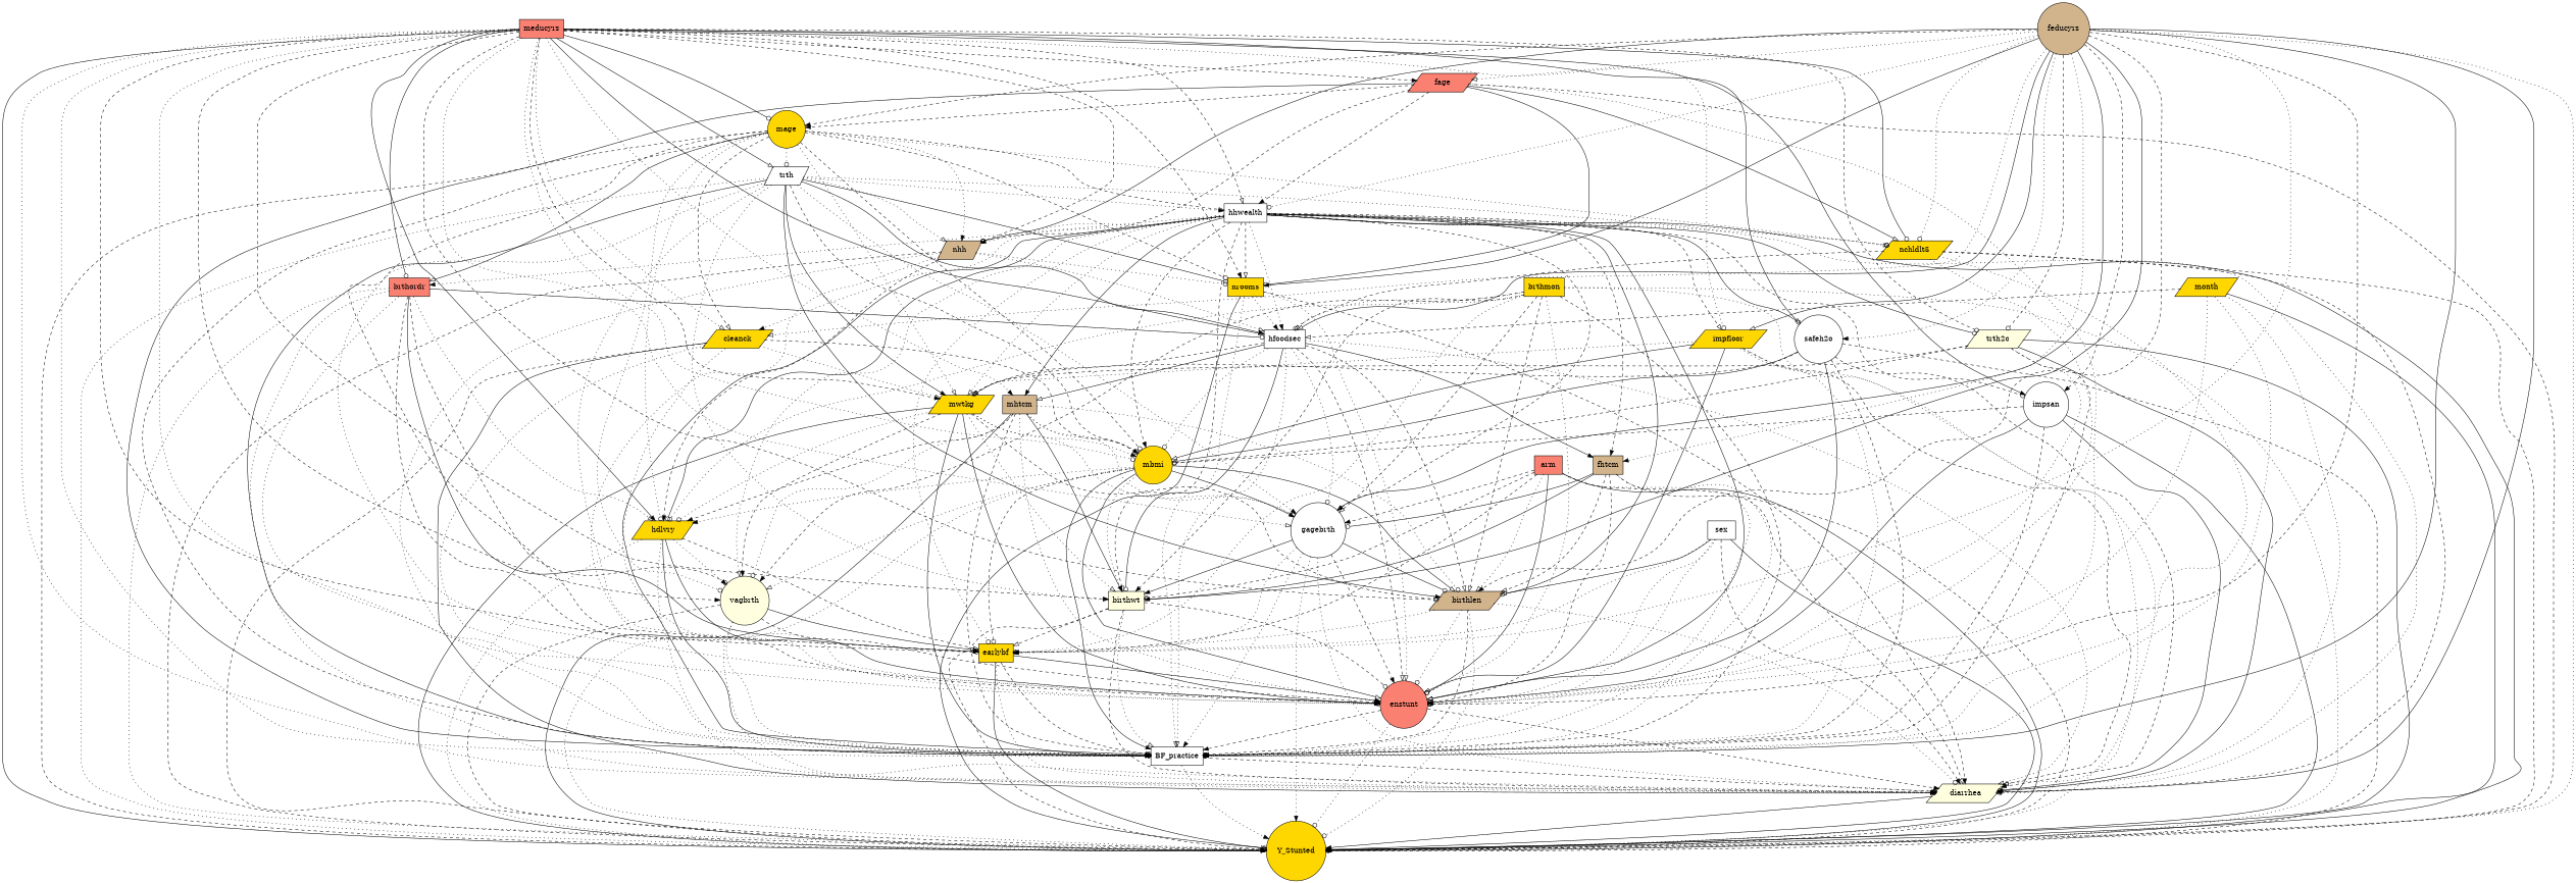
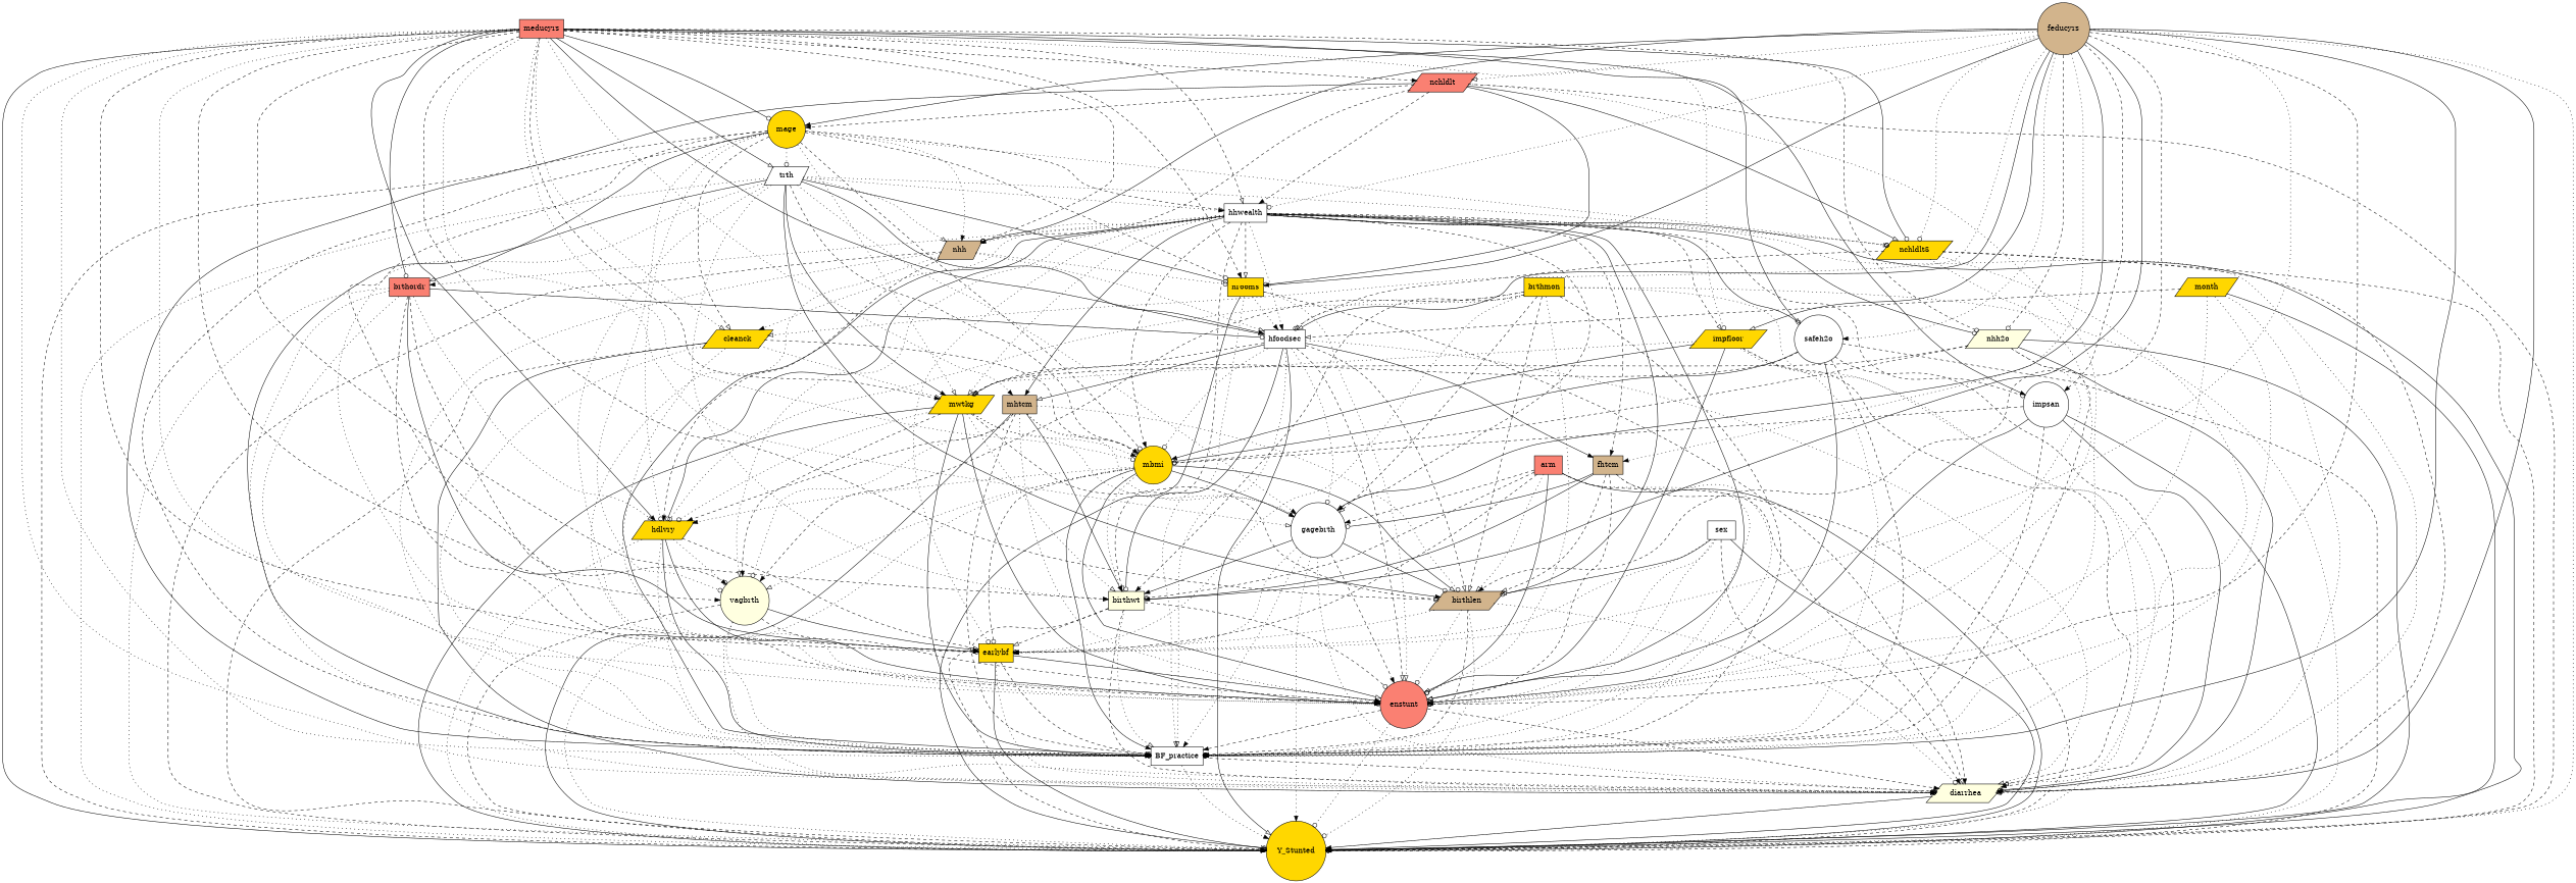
  digraph {
    node [fillcolor=gold shape=box style=filled]
    edge [arrowhead=onormal style=dotted]
    mage [shape=circle]
    Y_Stunted [shape=circle]
    mwtkg [shape=parallelogram]
    mbmi [shape=circle]
    n5 [fillcolor=white label=trth shape=parallelogram]
    vagbrth [fillcolor=lightyellow shape=circle]
    hdlvry [shape=parallelogram]
    brthordr [fillcolor=salmon]
    nchldlt5 [shape=parallelogram]
    nhh [fillcolor=tan shape=parallelogram]
    nrooms
    BF_practice [fillcolor=white]
    hhwealth [fillcolor=white]
    earlybf
    cleanck [shape=parallelogram]
    enstunt [fillcolor=salmon shape=circle]
    birthwt [fillcolor=lightyellow]
    birthlen [fillcolor=tan shape=parallelogram]
    gagebrth [fillcolor=white shape=circle]
    hfoodsec [fillcolor=white]
    diarrhea [fillcolor=lightyellow shape=parallelogram]
    mhtcm [fillcolor=tan]
    fhtcm [fillcolor=tan]
    impsan [fillcolor=white shape=circle]
    safeh2o [fillcolor=white shape=circle]
-   trth2o [fillcolor=lightyellow shape=parallelogram]
+   trth2o [fillcolor=lightyellow shape=parallelogram label=nhh2o]
    impfloor [shape=parallelogram]
-   fage [fillcolor=salmon shape=parallelogram]
+   fage [fillcolor=salmon shape=parallelogram label=nchldlt]
    meducyrs [fillcolor=salmon]
    feducyrs [fillcolor=tan shape=circle]
    sex [fillcolor=white]
    brthmon
    arm [fillcolor=salmon]
    month [shape=parallelogram]
    mage -> Y_Stunted [style=dashed]
    mage -> mwtkg
    mage -> mbmi [arrowhead=odot style=dashed]
    mage -> n5 [arrowhead=odot]
    mage -> vagbrth [arrowhead=odot]
    mage -> hdlvry [arrowhead=odot]
    mage -> brthordr [style=solid]
    mage -> nchldlt5
    mage -> nhh [arrowhead=normal]
    mage -> nrooms [arrowhead=odot style=dashed]
    mage -> BF_practice [style=dashed]
    mage -> hhwealth [style=dashed]
    mage -> earlybf [style=dashed]
    mage -> cleanck [style=dashed]
    mwtkg -> Y_Stunted [style=solid]
    mwtkg -> mbmi [arrowhead=normal]
    mwtkg -> vagbrth [arrowhead=normal style=dashed]
    mwtkg -> hdlvry [arrowhead=odot]
    mwtkg -> BF_practice [arrowhead=odot style=solid]
    mwtkg -> enstunt [style=solid]
    mwtkg -> birthwt
    mwtkg -> birthlen [style=dashed]
    mwtkg -> gagebrth [arrowhead=odot]
    mbmi -> Y_Stunted [arrowhead=odot]
    mbmi -> vagbrth
    mbmi -> hdlvry [arrowhead=normal]
    mbmi -> BF_practice [arrowhead=normal style=solid]
    mbmi -> earlybf [arrowhead=odot style=dashed]
    mbmi -> enstunt [style=solid]
    mbmi -> birthwt [arrowhead=normal]
    mbmi -> birthlen [style=solid]
    mbmi -> gagebrth [arrowhead=normal style=solid]
    n5 -> Y_Stunted
    n5 -> mwtkg [arrowhead=normal style=solid]
    n5 -> mbmi [arrowhead=odot style=dashed]
    n5 -> nchldlt5 [arrowhead=odot]
    n5 -> nhh
    n5 -> nrooms [arrowhead=odot style=solid]
    n5 -> BF_practice [arrowhead=normal style=solid]
    n5 -> hhwealth [arrowhead=normal]
    n5 -> earlybf
    n5 -> enstunt [arrowhead=odot]
    n5 -> birthwt
    n5 -> birthlen [arrowhead=normal style=solid]
    n5 -> gagebrth [arrowhead=normal]
    n5 -> hfoodsec [arrowhead=normal style=solid]
    vagbrth -> Y_Stunted [style=dashed]
    vagbrth -> BF_practice [arrowhead=odot]
    vagbrth -> earlybf [arrowhead=normal style=solid]
    vagbrth -> enstunt [style=dashed]
    vagbrth -> diarrhea [arrowhead=odot]
    hdlvry -> Y_Stunted
    hdlvry -> vagbrth [arrowhead=normal]
    hdlvry -> BF_practice [style=solid]
    hdlvry -> earlybf [style=dashed]
    hdlvry -> enstunt [arrowhead=normal style=solid]
    hdlvry -> diarrhea [arrowhead=normal]
    brthordr -> Y_Stunted [arrowhead=odot]
    brthordr -> vagbrth [arrowhead=odot style=dashed]
    brthordr -> hdlvry
    brthordr -> BF_practice [arrowhead=odot]
    brthordr -> earlybf [arrowhead=normal style=solid]
    brthordr -> enstunt [style=dashed]
    brthordr -> hfoodsec [arrowhead=odot style=solid]
    brthordr -> diarrhea [arrowhead=odot]
    nchldlt5 -> Y_Stunted [style=dashed]
    nchldlt5 -> BF_practice [arrowhead=odot]
    nchldlt5 -> enstunt [arrowhead=odot]
    nchldlt5 -> hfoodsec [style=dashed]
    nchldlt5 -> diarrhea [arrowhead=normal style=dashed]
    nhh -> Y_Stunted [arrowhead=normal style=dashed]
    nhh -> hdlvry [arrowhead=normal style=dashed]
    nhh -> nrooms [arrowhead=odot]
    nhh -> BF_practice
    nhh -> enstunt [arrowhead=odot]
    nhh -> hfoodsec
    nrooms -> Y_Stunted [style=solid]
    nrooms -> BF_practice
    nrooms -> enstunt
    nrooms -> hfoodsec [arrowhead=normal]
    nrooms -> diarrhea [arrowhead=normal style=dashed]
    BF_practice -> Y_Stunted [arrowhead=normal]
    BF_practice -> diarrhea [arrowhead=odot style=dashed]
    hhwealth -> Y_Stunted [arrowhead=normal style=solid]
    hhwealth -> mwtkg
    hhwealth -> mbmi [arrowhead=normal style=dashed]
    hhwealth -> vagbrth
    hhwealth -> hdlvry [arrowhead=odot style=solid]
    hhwealth -> brthordr [arrowhead=normal]
    hhwealth -> nchldlt5 [arrowhead=odot]
    hhwealth -> nhh [arrowhead=normal]
    hhwealth -> nrooms [style=dashed]
    hhwealth -> BF_practice [arrowhead=normal style=solid]
    hhwealth -> earlybf [arrowhead=odot]
    hhwealth -> cleanck [arrowhead=normal]
    hhwealth -> enstunt [style=solid]
    hhwealth -> birthwt [style=dashed]
    hhwealth -> birthlen [arrowhead=odot style=solid]
    hhwealth -> gagebrth [arrowhead=normal style=dashed]
    hhwealth -> hfoodsec [arrowhead=normal]
    hhwealth -> diarrhea
    hhwealth -> mhtcm [arrowhead=normal style=solid]
    hhwealth -> fhtcm [arrowhead=normal style=dashed]
    hhwealth -> impsan [arrowhead=odot style=dashed]
    hhwealth -> safeh2o [arrowhead=odot style=solid]
    hhwealth -> trth2o [arrowhead=odot style=solid]
    hhwealth -> impfloor [style=dashed]
    earlybf -> Y_Stunted [arrowhead=odot style=solid]
    earlybf -> BF_practice [style=dashed]
    earlybf -> enstunt [arrowhead=normal style=solid]
    earlybf -> diarrhea
    cleanck -> Y_Stunted [style=dashed]
    cleanck -> mwtkg
    cleanck -> mbmi [arrowhead=normal style=dashed]
    cleanck -> BF_practice [arrowhead=normal]
    cleanck -> enstunt [arrowhead=normal]
    cleanck -> diarrhea [arrowhead=normal style=solid]
    enstunt -> Y_Stunted [arrowhead=odot]
    enstunt -> BF_practice [arrowhead=normal style=dashed]
    enstunt -> diarrhea [arrowhead=normal style=dashed]
    birthwt -> Y_Stunted [arrowhead=odot style=dashed]
    birthwt -> BF_practice
    birthwt -> earlybf [style=dashed]
    birthwt -> enstunt [arrowhead=odot style=dashed]
    birthwt -> diarrhea [arrowhead=normal style=dashed]
    birthlen -> Y_Stunted [arrowhead=odot]
    birthlen -> BF_practice [style=dashed]
    birthlen -> earlybf
    birthlen -> enstunt [arrowhead=odot]
    birthlen -> diarrhea [arrowhead=odot]
    gagebrth -> Y_Stunted [arrowhead=normal]
    gagebrth -> BF_practice [arrowhead=normal]
    gagebrth -> earlybf [arrowhead=normal]
    gagebrth -> enstunt [arrowhead=normal style=dashed]
    gagebrth -> birthwt [arrowhead=normal style=solid]
    gagebrth -> birthlen [arrowhead=odot style=solid]
    gagebrth -> diarrhea
+   hfoodsec -> Y_Stunted [style=solid]
    hfoodsec -> mwtkg [style=dashed]
    hfoodsec -> mbmi [arrowhead=odot]
    hfoodsec -> BF_practice
    hfoodsec -> enstunt [style=dashed]
    hfoodsec -> birthwt [arrowhead=odot style=solid]
    hfoodsec -> birthlen [style=dashed]
    hfoodsec -> gagebrth [arrowhead=odot]
    hfoodsec -> diarrhea
    hfoodsec -> mhtcm [style=solid]
    hfoodsec -> fhtcm [arrowhead=normal style=solid]
    diarrhea -> Y_Stunted [arrowhead=normal style=solid]
    mhtcm -> Y_Stunted [style=solid]
    mhtcm -> mbmi [arrowhead=odot]
    mhtcm -> vagbrth [arrowhead=odot]
    mhtcm -> hdlvry [arrowhead=normal style=dashed]
    mhtcm -> BF_practice [arrowhead=odot style=dashed]
    mhtcm -> enstunt [arrowhead=normal]
    mhtcm -> birthwt [style=solid]
    mhtcm -> birthlen [arrowhead=odot]
    mhtcm -> gagebrth [arrowhead=odot]
    fhtcm -> Y_Stunted [arrowhead=normal style=dashed]
    fhtcm -> BF_practice
    fhtcm -> enstunt [arrowhead=odot style=dashed]
    fhtcm -> birthwt [arrowhead=normal style=solid]
    fhtcm -> birthlen [style=dashed]
    fhtcm -> gagebrth [arrowhead=odot style=solid]
    impsan -> Y_Stunted [arrowhead=odot style=solid]
    impsan -> mbmi [arrowhead=odot style=dashed]
    impsan -> BF_practice [arrowhead=normal style=dashed]
    impsan -> enstunt [style=solid]
    impsan -> diarrhea [arrowhead=odot style=solid]
    safeh2o -> Y_Stunted [arrowhead=odot style=dashed]
    safeh2o -> mwtkg [style=dashed]
    safeh2o -> mbmi [style=solid]
    safeh2o -> BF_practice [arrowhead=normal style=dashed]
    safeh2o -> enstunt [style=solid]
    safeh2o -> diarrhea [arrowhead=normal style=dashed]
    trth2o -> Y_Stunted [arrowhead=normal style=solid]
    trth2o -> mwtkg [style=dashed]
    trth2o -> mbmi [arrowhead=odot style=dashed]
    trth2o -> BF_practice [arrowhead=odot style=dashed]
    trth2o -> enstunt [arrowhead=normal]
    trth2o -> diarrhea [arrowhead=normal style=solid]
    impfloor -> Y_Stunted [arrowhead=odot]
    impfloor -> mwtkg [arrowhead=odot]
-   impfloor -> mbmi [style=solid]
+   impfloor -> mbmi [arrowhead=normal style=solid]
    impfloor -> BF_practice
    impfloor -> enstunt [style=solid]
    impfloor -> diarrhea [style=dashed]
    fage -> mage [arrowhead=normal style=dashed]
    fage -> Y_Stunted [style=dashed]
    fage -> nchldlt5 [style=solid]
    fage -> nhh [arrowhead=odot style=dashed]
    fage -> nrooms [arrowhead=odot style=solid]
    fage -> BF_practice [arrowhead=odot style=solid]
    fage -> hhwealth [arrowhead=normal style=dashed]
    fage -> enstunt
    meducyrs -> mage [arrowhead=odot style=solid]
    meducyrs -> Y_Stunted [style=solid]
    meducyrs -> mwtkg [arrowhead=normal style=dashed]
    meducyrs -> mbmi [arrowhead=odot]
    meducyrs -> n5 [style=solid]
    meducyrs -> vagbrth [arrowhead=normal style=dashed]
    meducyrs -> hdlvry [arrowhead=normal style=solid]
    meducyrs -> brthordr [arrowhead=odot style=solid]
    meducyrs -> nchldlt5 [arrowhead=odot style=solid]
    meducyrs -> nhh [arrowhead=odot style=dashed]
    meducyrs -> nrooms [arrowhead=normal style=dashed]
    meducyrs -> BF_practice
    meducyrs -> hhwealth [style=dashed]
    meducyrs -> earlybf [arrowhead=odot style=dashed]
    meducyrs -> cleanck
    meducyrs -> enstunt
    meducyrs -> birthwt [arrowhead=normal style=dashed]
    meducyrs -> birthlen [arrowhead=odot style=dashed]
    meducyrs -> gagebrth
    meducyrs -> hfoodsec [style=solid]
    meducyrs -> diarrhea [arrowhead=odot]
    meducyrs -> mhtcm [arrowhead=normal]
    meducyrs -> impsan [arrowhead=normal style=solid]
    meducyrs -> safeh2o [style=solid]
    meducyrs -> trth2o [arrowhead=odot style=dashed]
    meducyrs -> impfloor [arrowhead=odot]
    meducyrs -> fage [arrowhead=normal style=dashed]
-   feducyrs -> mage [arrowhead=normal style=dashed]
+   feducyrs -> mage [arrowhead=normal style=solid]
    feducyrs -> Y_Stunted
    feducyrs -> nchldlt5 [arrowhead=odot]
    feducyrs -> nhh [arrowhead=odot style=solid]
    feducyrs -> nrooms [arrowhead=normal style=solid]
    feducyrs -> BF_practice [arrowhead=odot style=solid]
    feducyrs -> hhwealth [arrowhead=odot]
    feducyrs -> earlybf [arrowhead=odot]
    feducyrs -> cleanck
    feducyrs -> enstunt [arrowhead=odot style=dashed]
    feducyrs -> birthwt [arrowhead=odot style=solid]
    feducyrs -> birthlen [arrowhead=normal style=dashed]
    feducyrs -> gagebrth [style=solid]
    feducyrs -> hfoodsec [style=solid]
    feducyrs -> diarrhea [arrowhead=odot style=solid]
    feducyrs -> fhtcm [arrowhead=normal]
    feducyrs -> impsan [arrowhead=normal style=dashed]
    feducyrs -> safeh2o [arrowhead=normal]
    feducyrs -> trth2o [arrowhead=odot style=dashed]
    feducyrs -> impfloor [style=solid]
    feducyrs -> fage
    sex -> Y_Stunted [arrowhead=normal style=solid]
    sex -> BF_practice [arrowhead=odot]
    sex -> earlybf
    sex -> enstunt [arrowhead=odot]
    sex -> birthlen [style=solid]
    sex -> diarrhea [arrowhead=normal style=dashed]
    brthmon -> Y_Stunted [arrowhead=odot]
    brthmon -> vagbrth [arrowhead=normal style=dashed]
    brthmon -> hdlvry [arrowhead=odot]
    brthmon -> BF_practice [arrowhead=odot style=dashed]
    brthmon -> earlybf [arrowhead=odot]
    brthmon -> enstunt [arrowhead=odot]
    brthmon -> birthwt [arrowhead=normal style=dashed]
    brthmon -> birthlen [style=dashed]
    brthmon -> gagebrth [style=dashed]
    brthmon -> hfoodsec [arrowhead=odot]
    brthmon -> diarrhea
    arm -> Y_Stunted [style=solid]
    arm -> BF_practice [arrowhead=odot]
    arm -> earlybf [arrowhead=normal style=dashed]
    arm -> enstunt [arrowhead=odot style=solid]
    arm -> birthwt [arrowhead=odot style=dashed]
    arm -> birthlen
    arm -> gagebrth [arrowhead=normal style=dashed]
    arm -> diarrhea [style=dashed]
    month -> Y_Stunted [arrowhead=normal style=solid]
    month -> BF_practice [arrowhead=normal]
    month -> enstunt [arrowhead=odot]
    month -> hfoodsec [style=dashed]
    month -> diarrhea [arrowhead=odot]
  }
